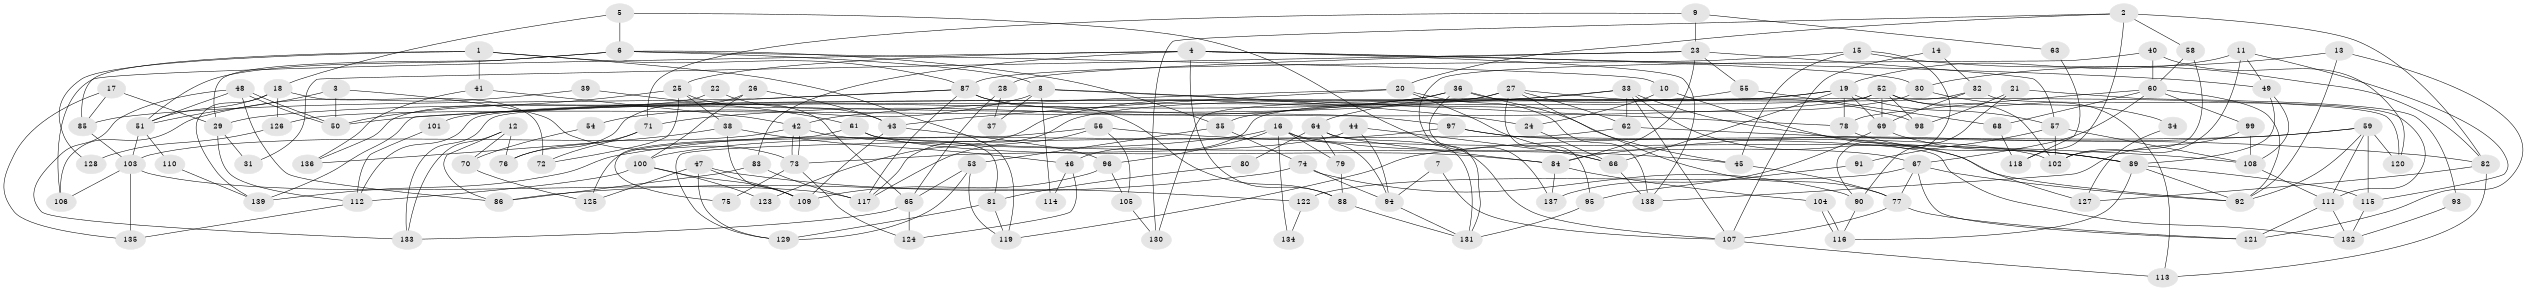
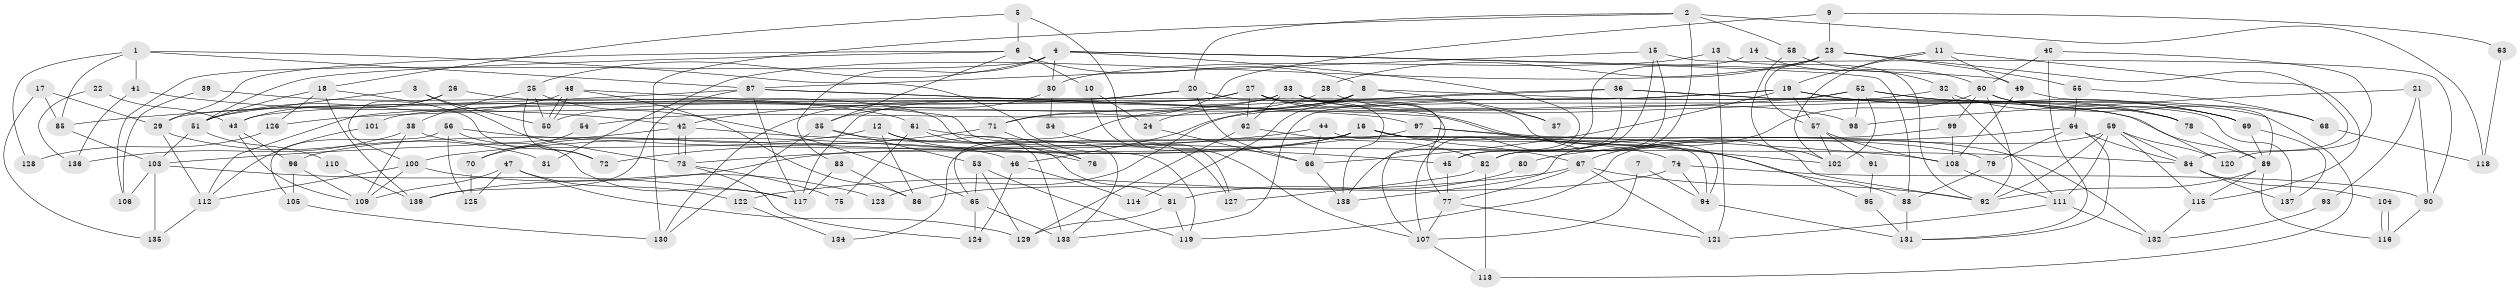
  graph {
    node [color=gray90 style=filled]
    1
    41
    85
    87
    119
    128
    42
    136
    103
    88
    139
    117
    97
    2
    20
    58
    82
    118
    130
    138
    66
    43
    102
    60
    127
    113
    3
    50
    51
    73
    110
    124
    75
    4
    25
    30
    49
    83
    106
    72
    38
    65
    35
    34
    89
    108
    86
    131
    5
    6
    18
    107
    8
    10
    29
    126
    24
    37
    54
    78
    114
    112
    31
    53
    74
    7
    94
    70
    9
    23
    63
    71
    57
    28
    55
    84
    76
    11
    19
    115
    69
    101
    132
    12
    133
    125
    13
    92
    121
    14
    32
    46
    111
    15
    45
    90
    77
    116
    16
    67
    79
    96
    134
    122
    109
    105
    17
    135
    91
    137
    21
    93
    98
    22
    64
    68
    104
    26
    100
    123
    27
    62
    95
    129
    33
    36
    120
    39
    61
    81
    40
    99
    44
    47
    48
    52
    80
    56
    59
    1 -- 41
    1 -- 85
    1 -- 87
    1 -- 119
    1 -- 128
    41 -- 42
    41 -- 136
    85 -- 103
    87 -- 85
    87 -- 88
    87 -- 139
    87 -- 117
    87 -- 97
    42 -- 103
    42 -- 73
    42 -- 73
    42 -- 45
    103 -- 117
    103 -- 106
    103 -- 135
    88 -- 131
    97 -- 102
    97 -- 132
    97 -- 100
    2 -- 20
    2 -- 58
    2 -- 82
    2 -- 118
    2 -- 130
    20 -- 42
    20 -- 138
    20 -- 66
    20 -- 43
    58 -- 102
    58 -- 60
    82 -- 127
    82 -- 113
    66 -- 138
    43 -- 96
    43 -- 109
    60 -- 78
    60 -- 92
    60 -- 67
    60 -- 68
    60 -- 99
    3 -- 50
    3 -- 51
    3 -- 73
    51 -- 103
    51 -- 110
    73 -- 124
    73 -- 75
    110 -- 139
    4 -- 88
    4 -- 138
    4 -- 25
    4 -- 30
    4 -- 49
    4 -- 83
    4 -- 106
    25 -- 50
    25 -- 72
    25 -- 38
    25 -- 65
    30 -- 35
    30 -- 34
    49 -- 89
    49 -- 108
    83 -- 117
    83 -- 86
    38 -- 136
    38 -- 46
    38 -- 109
    65 -- 124
    65 -- 133
+   35 -- 130
    35 -- 53
    35 -- 74
    34 -- 127
    89 -- 115
    89 -- 92
    89 -- 116
    108 -- 111
    5 -- 6
    5 -- 18
    5 -- 107
    6 -- 51
    6 -- 35
    6 -- 8
    6 -- 10
    6 -- 29
    18 -- 139
    18 -- 51
    18 -- 72
    18 -- 126
    107 -- 113
    8 -- 24
    8 -- 37
    8 -- 54
    8 -- 78
    8 -- 114
    10 -- 127
    10 -- 24
    29 -- 112
    29 -- 31
    126 -- 128
    24 -- 66
    54 -- 70
    78 -- 89
    112 -- 135
    53 -- 119
    53 -- 65
    53 -- 129
    74 -- 86
    74 -- 94
    74 -- 90
    7 -- 107
    7 -- 94
    94 -- 131
    70 -- 125
    9 -- 23
    9 -- 63
    9 -- 71
    23 -- 31
    23 -- 57
    23 -- 28
    23 -- 55
    23 -- 84
    63 -- 118
    71 -- 72
    71 -- 76
    57 -- 102
    57 -- 108
    57 -- 91
    28 -- 65
    28 -- 37
    55 -- 64
    55 -- 68
    84 -- 137
    84 -- 104
    11 -- 102
    11 -- 49
    11 -- 19
    11 -- 115
    19 -- 66
    19 -- 78
    19 -- 112
    19 -- 57
    19 -- 69
    19 -- 101
    115 -- 132
    69 -- 89
    69 -- 137
    101 -- 112
    12 -- 86
    12 -- 70
    12 -- 76
    12 -- 133
    13 -- 30
    13 -- 92
    13 -- 121
    14 -- 107
    14 -- 32
    32 -- 69
    32 -- 46
    32 -- 111
    46 -- 124
    46 -- 114
    111 -- 132
    111 -- 121
    15 -- 87
    15 -- 82
    15 -- 45
    15 -- 90
    45 -- 77
    90 -- 116
    77 -- 107
    77 -- 121
    16 -- 139
    16 -- 94
    16 -- 67
    16 -- 79
    16 -- 96
    16 -- 134
    67 -- 92
    67 -- 121
    67 -- 77
    67 -- 122
    79 -- 88
    96 -- 109
    96 -- 105
    122 -- 134
    105 -- 130
    17 -- 85
    17 -- 29
    17 -- 135
    91 -- 95
    21 -- 90
    21 -- 93
    21 -- 98
    93 -- 132
    22 -- 136
    22 -- 43
    64 -- 131
    64 -- 84
    64 -- 79
    64 -- 80
    68 -- 118
    104 -- 116
    104 -- 116
    26 -- 43
    26 -- 76
    26 -- 100
    100 -- 112
    100 -- 109
    100 -- 123
    27 -- 130
    27 -- 29
    27 -- 77
    27 -- 98
    27 -- 62
    27 -- 95
    62 -- 82
    62 -- 129
    95 -- 131
    33 -- 117
    33 -- 50
    33 -- 89
    33 -- 107
    33 -- 92
    33 -- 62
    36 -- 71
    36 -- 45
    36 -- 137
    36 -- 123
    36 -- 120
    39 -- 106
    39 -- 61
    61 -- 75
    61 -- 84
    61 -- 81
    81 -- 119
    81 -- 129
    40 -- 60
    40 -- 131
    40 -- 120
    99 -- 138
    99 -- 108
    44 -- 66
    44 -- 73
    44 -- 94
    47 -- 125
    47 -- 122
    47 -- 109
    47 -- 129
    48 -- 50
    48 -- 50
    48 -- 51
    48 -- 86
    48 -- 133
    52 -- 102
    52 -- 113
    52 -- 126
    52 -- 69
    52 -- 133
    52 -- 98
    80 -- 81
    56 -- 117
    56 -- 108
    56 -- 125
    56 -- 105
    59 -- 119
    59 -- 84
    59 -- 115
    59 -- 92
    59 -- 111
    59 -- 120
  }
